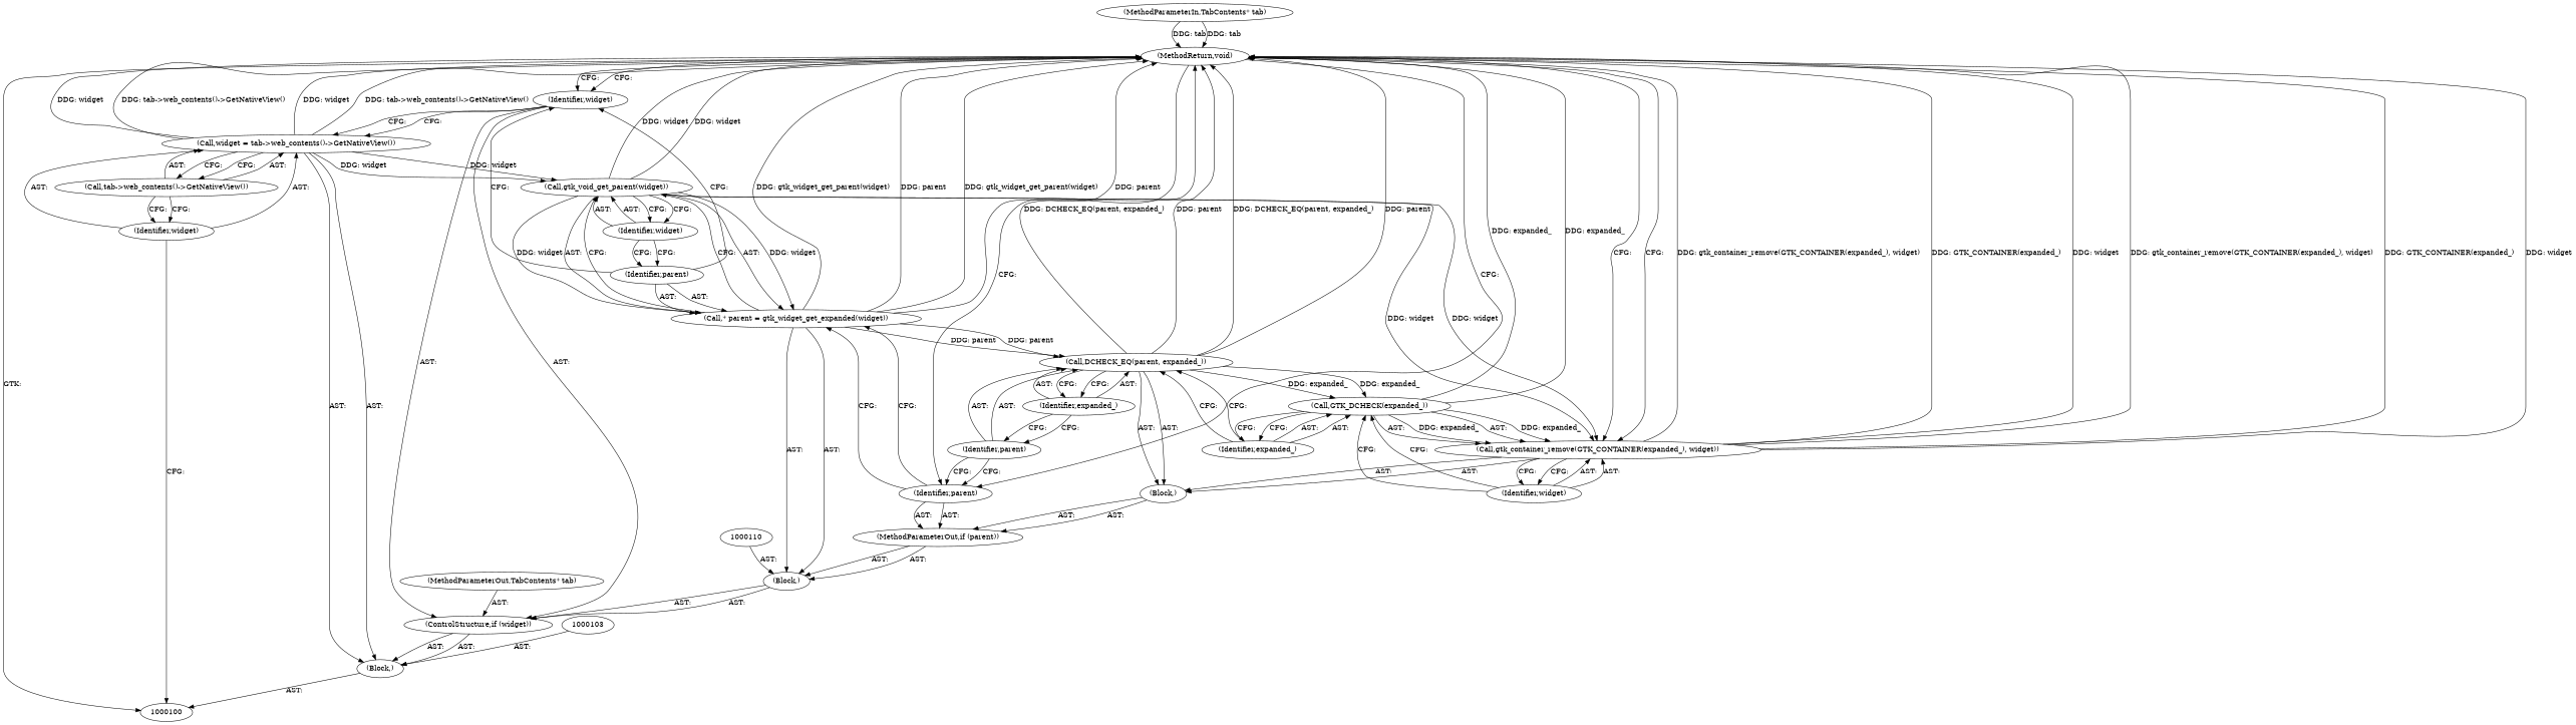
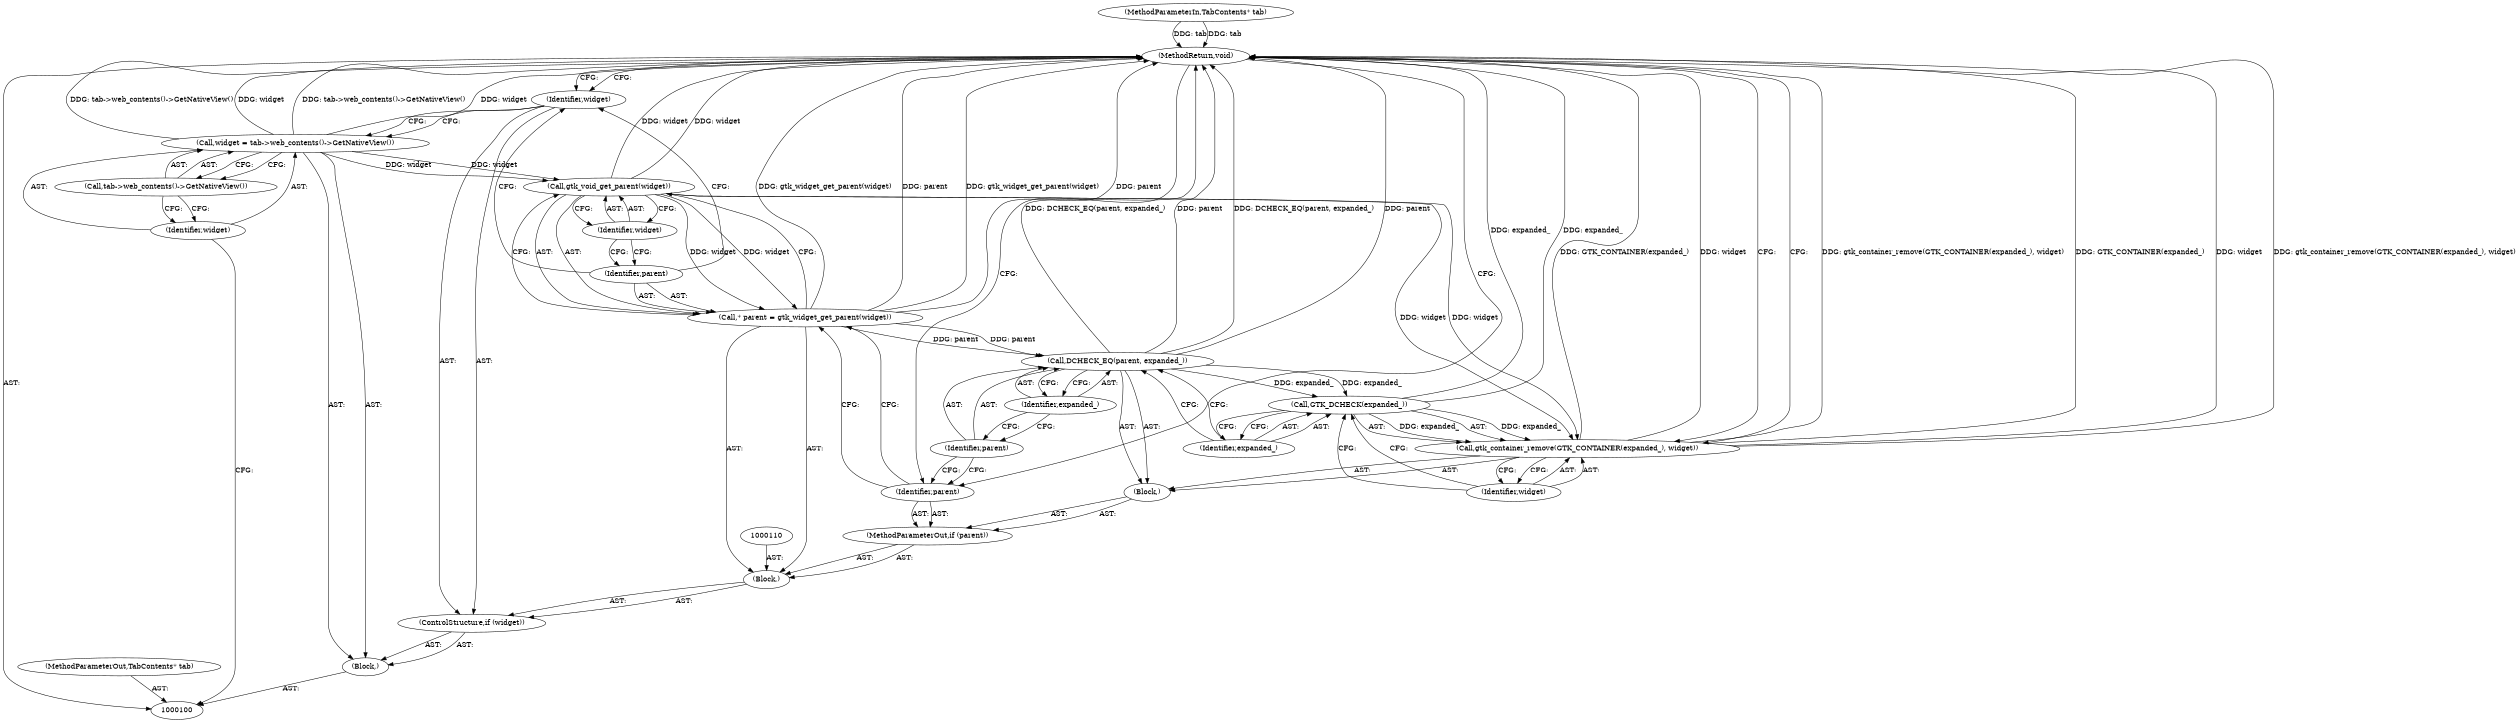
  digraph {
    n1 [label="(MethodReturn,void)"]
    n2 [label="(Identifier,widget)"]
    n3 [label="(Identifier,parent)"]
    n4 [label="(Call,gtk_container_remove(GTK_CONTAINER(expanded_), widget))"]
    1000100
    n6 [label="(Call,widget = tab->web_contents()->GetNativeView())"]
    n7 [label="(ControlStructure,if (widget))"]
-   n8 [label="(Call,* parent = gtk_widget_get_expanded(widget))"]
+   n8 [label="(Call,* parent = gtk_widget_get_parent(widget))"]
    n9 [label="(MethodParameterOut,if (parent))"]
    n10 [label="(Block,)"]
    n11 [label="(Identifier,widget)"]
    n12 [label="(MethodParameterIn,TabContents* tab)"]
    n13 [label="(MethodParameterOut,TabContents* tab)"]
    n14 [label="(Block,)"]
    n15 [label="(Call,tab->web_contents()->GetNativeView())"]
    n16 [label="(Call,gtk_void_get_parent(widget))"]
    n17 [label="(Identifier,widget)"]
    n18 [label="(Identifier,widget)"]
    n19 [label="(Block,)"]
    n20 [label="(Call,DCHECK_EQ(parent, expanded_))"]
    n21 [label="(Identifier,expanded_)"]
    n22 [label="(Call,GTK_DCHECK(expanded_))"]
    n23 [label="(Identifier,parent)"]
    n24 [label="(Identifier,parent)"]
    n25 [label="(Identifier,expanded_)"]
-   1000103
    1000110
    n1 -> n2 [label="CFG: "]
    n1 -> n2 [label="CFG: "]
    n1 -> n3 [label="CFG: "]
    n1 -> n3 [label="CFG: "]
    n1 -> n4 [label="CFG: "]
    n1 -> n4 [label="CFG: "]
-   n1 -> 1000100 [label="GTK: "]
+   n1 -> 1000100 [label="AST: "]
    n2 -> n6 [label="CFG: "]
    n2 -> n6 [label="CFG: "]
    n2 -> n7 [label="AST: "]
    n2 -> n7 [label="AST: "]
    n3 -> n8 [label="CFG: "]
    n3 -> n8 [label="CFG: "]
    n3 -> n9 [label="AST: "]
    n3 -> n9 [label="AST: "]
    n4 -> n1 [label="DDG: gtk_container_remove(GTK_CONTAINER(expanded_), widget)"]
    n4 -> n1 [label="DDG: GTK_CONTAINER(expanded_)"]
    n4 -> n1 [label="DDG: widget"]
    n4 -> n1 [label="DDG: gtk_container_remove(GTK_CONTAINER(expanded_), widget)"]
    n4 -> n1 [label="DDG: GTK_CONTAINER(expanded_)"]
    n4 -> n1 [label="DDG: widget"]
    n4 -> n10 [label="AST: "]
    n4 -> n10 [label="AST: "]
    n4 -> n11 [label="CFG: "]
    n4 -> n11 [label="CFG: "]
    n6 -> n1 [label="DDG: widget"]
    n6 -> n1 [label="DDG: tab->web_contents()->GetNativeView()"]
    n6 -> n1 [label="DDG: widget"]
    n6 -> n1 [label="DDG: tab->web_contents()->GetNativeView()"]
    n6 -> n14 [label="AST: "]
    n6 -> n14 [label="AST: "]
    n6 -> n15 [label="CFG: "]
    n6 -> n15 [label="CFG: "]
    n6 -> n16 [label="DDG: widget"]
    n6 -> n16 [label="DDG: widget"]
    n7 -> n14 [label="AST: "]
    n7 -> n14 [label="AST: "]
    n8 -> n1 [label="DDG: parent"]
    n8 -> n1 [label="DDG: gtk_widget_get_parent(widget)"]
    n8 -> n1 [label="DDG: parent"]
    n8 -> n1 [label="DDG: gtk_widget_get_parent(widget)"]
    n8 -> n16 [label="CFG: "]
    n8 -> n16 [label="CFG: "]
    n8 -> n19 [label="AST: "]
    n8 -> n19 [label="AST: "]
    n8 -> n20 [label="DDG: parent"]
    n8 -> n20 [label="DDG: parent"]
    n9 -> n19 [label="AST: "]
    n9 -> n19 [label="AST: "]
    n10 -> n9 [label="AST: "]
    n10 -> n9 [label="AST: "]
    n11 -> n4 [label="AST: "]
    n11 -> n4 [label="AST: "]
    n11 -> n22 [label="CFG: "]
    n11 -> n22 [label="CFG: "]
    n12 -> n1 [label="DDG: tab"]
    n12 -> n1 [label="DDG: tab"]
-   n13 -> n7 [label="AST: "]
+   n13 -> 1000100 [label="AST: "]
    n14 -> 1000100 [label="AST: "]
    n15 -> n6 [label="AST: "]
    n15 -> n6 [label="AST: "]
    n15 -> n17 [label="CFG: "]
    n15 -> n17 [label="CFG: "]
    n16 -> n1 [label="DDG: widget"]
    n16 -> n1 [label="DDG: widget"]
    n16 -> n4 [label="DDG: widget"]
    n16 -> n4 [label="DDG: widget"]
    n16 -> n8 [label="AST: "]
    n16 -> n8 [label="DDG: widget"]
    n16 -> n8 [label="AST: "]
    n16 -> n8 [label="DDG: widget"]
    n16 -> n18 [label="CFG: "]
    n16 -> n18 [label="CFG: "]
    n17 -> 1000100 [label="CFG: "]
    n17 -> n6 [label="AST: "]
    n17 -> n6 [label="AST: "]
    n18 -> n16 [label="AST: "]
    n18 -> n16 [label="AST: "]
    n18 -> n23 [label="CFG: "]
    n18 -> n23 [label="CFG: "]
    n19 -> n7 [label="AST: "]
    n19 -> n7 [label="AST: "]
    n20 -> n1 [label="DDG: DCHECK_EQ(parent, expanded_)"]
    n20 -> n1 [label="DDG: parent"]
    n20 -> n1 [label="DDG: DCHECK_EQ(parent, expanded_)"]
    n20 -> n1 [label="DDG: parent"]
    n20 -> n10 [label="AST: "]
    n20 -> n10 [label="AST: "]
    n20 -> n21 [label="CFG: "]
    n20 -> n21 [label="CFG: "]
    n20 -> n22 [label="DDG: expanded_"]
    n20 -> n22 [label="DDG: expanded_"]
    n21 -> n20 [label="AST: "]
    n21 -> n20 [label="AST: "]
    n21 -> n24 [label="CFG: "]
    n21 -> n24 [label="CFG: "]
    n22 -> n1 [label="DDG: expanded_"]
    n22 -> n1 [label="DDG: expanded_"]
    n22 -> n4 [label="AST: "]
    n22 -> n4 [label="DDG: expanded_"]
    n22 -> n4 [label="AST: "]
    n22 -> n4 [label="DDG: expanded_"]
    n22 -> n25 [label="CFG: "]
    n22 -> n25 [label="CFG: "]
    n23 -> n2 [label="CFG: "]
    n23 -> n2 [label="CFG: "]
    n23 -> n8 [label="AST: "]
    n23 -> n8 [label="AST: "]
    n24 -> n3 [label="CFG: "]
    n24 -> n3 [label="CFG: "]
    n24 -> n20 [label="AST: "]
    n24 -> n20 [label="AST: "]
    n25 -> n20 [label="CFG: "]
    n25 -> n20 [label="CFG: "]
    n25 -> n22 [label="AST: "]
    n25 -> n22 [label="AST: "]
-   1000103 -> n14 [label="AST: "]
    1000110 -> n19 [label="AST: "]
  }
